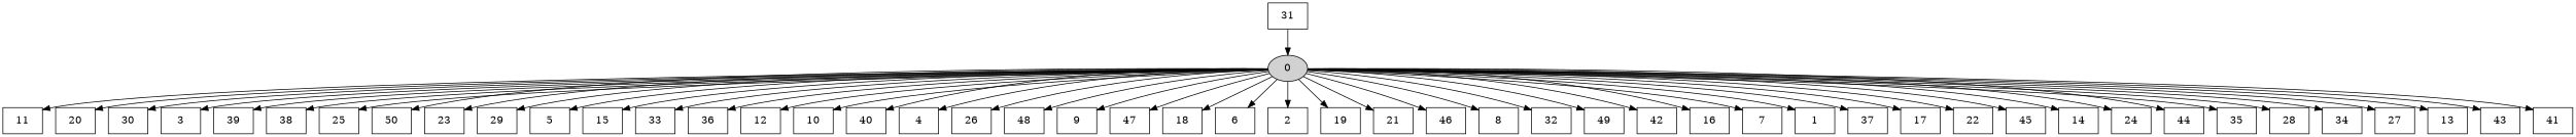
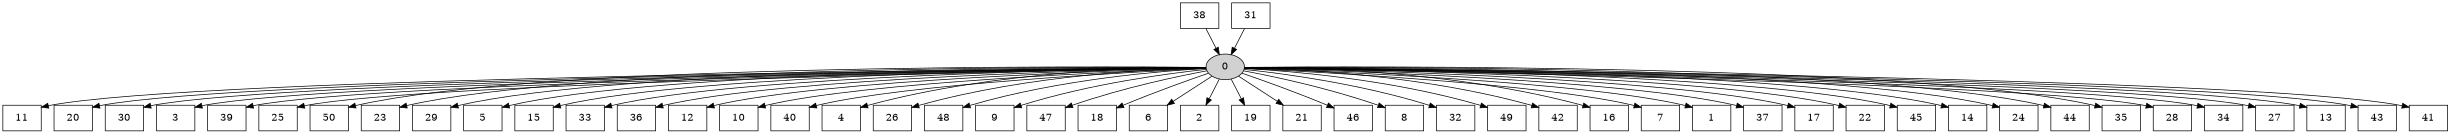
  digraph {
    node [fillcolor=white style=filled shape=box]
    0 [fillcolor=grey82 shape=""]
    n2 [label="11\n"]
    n3 [label="20\n"]
    n4 [label="30\n"]
    n5 [label="3\n"]
    n6 [label="39\n"]
    n7 [label="38\n"]
    n8 [label="25\n"]
    n9 [label="50\n"]
    n10 [label="23\n"]
    n11 [label="29\n"]
    n12 [label="5\n"]
    n13 [label="15\n"]
    n14 [label="33\n"]
    n15 [label="36\n"]
    n16 [label="12\n"]
    n17 [label="10\n"]
    n18 [label="40\n"]
    n19 [label="4\n"]
    n20 [label="26\n"]
    n21 [label="48\n"]
    n22 [label="9\n"]
    n23 [label="47\n"]
    n24 [label="18\n"]
    n25 [label="6\n"]
    n26 [label="2\n"]
    n27 [label="19\n"]
    n28 [label="21\n"]
    n29 [label="46\n"]
    n30 [label="8\n"]
    n31 [label="32\n"]
    n32 [label="49\n"]
    n33 [label="42\n"]
    n34 [label="16\n"]
    n35 [label="7\n"]
    n36 [label="1\n"]
    n37 [label="37\n"]
    n38 [label="17\n"]
    n39 [label="22\n"]
    n40 [label="45\n"]
    n41 [label="14\n"]
    n42 [label="24\n"]
    n43 [label="44\n"]
    n44 [label="35\n"]
    n45 [label="28\n"]
    n46 [label="34\n"]
    n47 [label="27\n"]
    n48 [label="13\n"]
    n49 [label="43\n"]
    n50 [label="41\n"]
    n51 [label="31\n"]
    0 -> n2
    0 -> n3
    0 -> n4
    0 -> n5
    0 -> n6
-   0 -> n7
+   n7 -> 0
    0 -> n8
    0 -> n9
    0 -> n10
    0 -> n11
    0 -> n12
    0 -> n13
    0 -> n14
    0 -> n15
    0 -> n16
    0 -> n17
    0 -> n18
    0 -> n19
    0 -> n20
    0 -> n21
    0 -> n22
    0 -> n23
    0 -> n24
    0 -> n25
    0 -> n26
    0 -> n27
    0 -> n28
    0 -> n29
    0 -> n30
    0 -> n31
    0 -> n32
    0 -> n33
    0 -> n34
    0 -> n35
    0 -> n36
    0 -> n37
    0 -> n38
    0 -> n39
    0 -> n40
    0 -> n41
    0 -> n42
    0 -> n43
    0 -> n44
    0 -> n45
    0 -> n46
    0 -> n47
    0 -> n48
    0 -> n49
    0 -> n50
    n51 -> 0
  }
